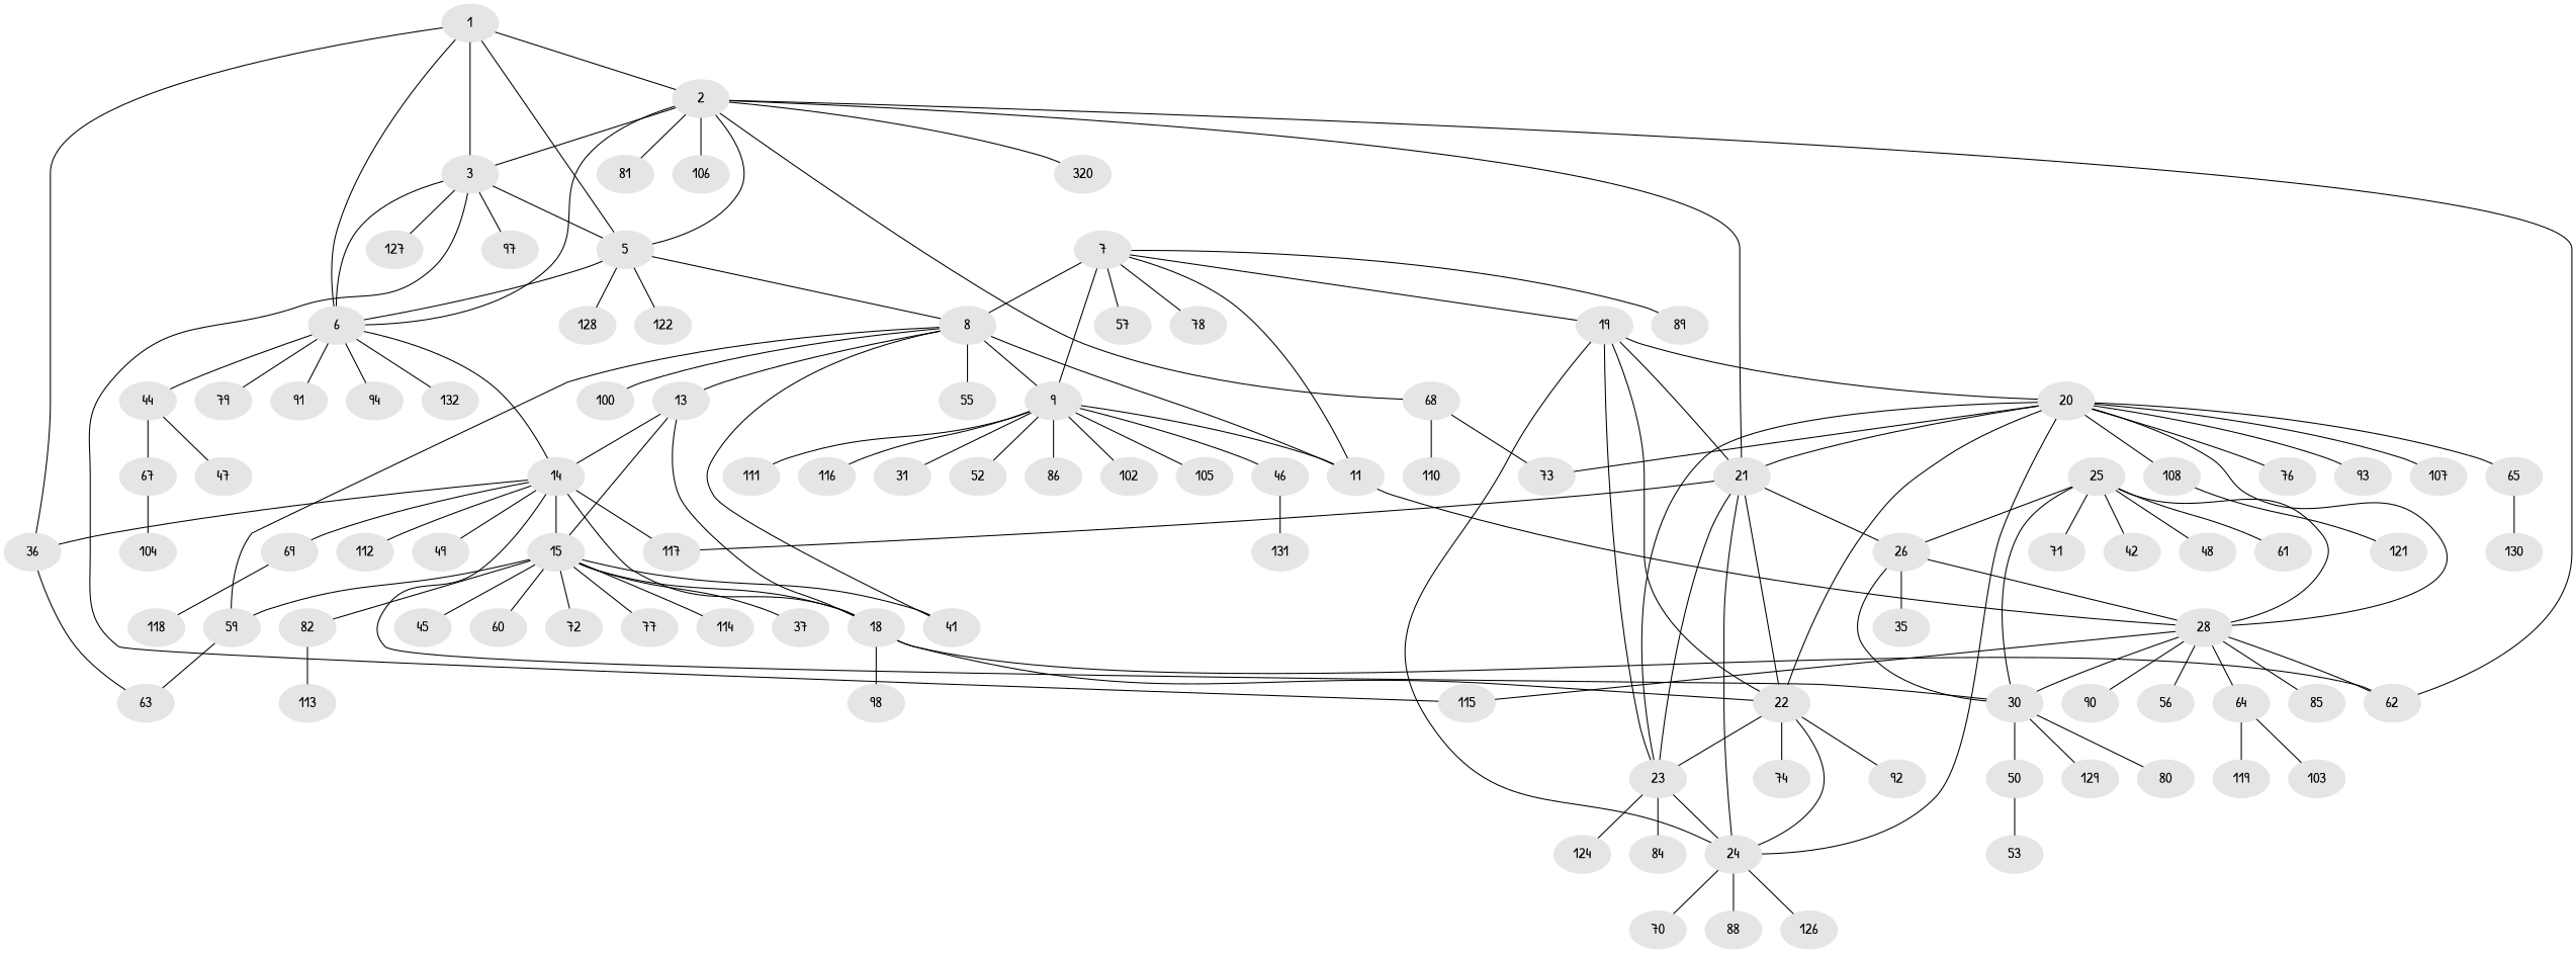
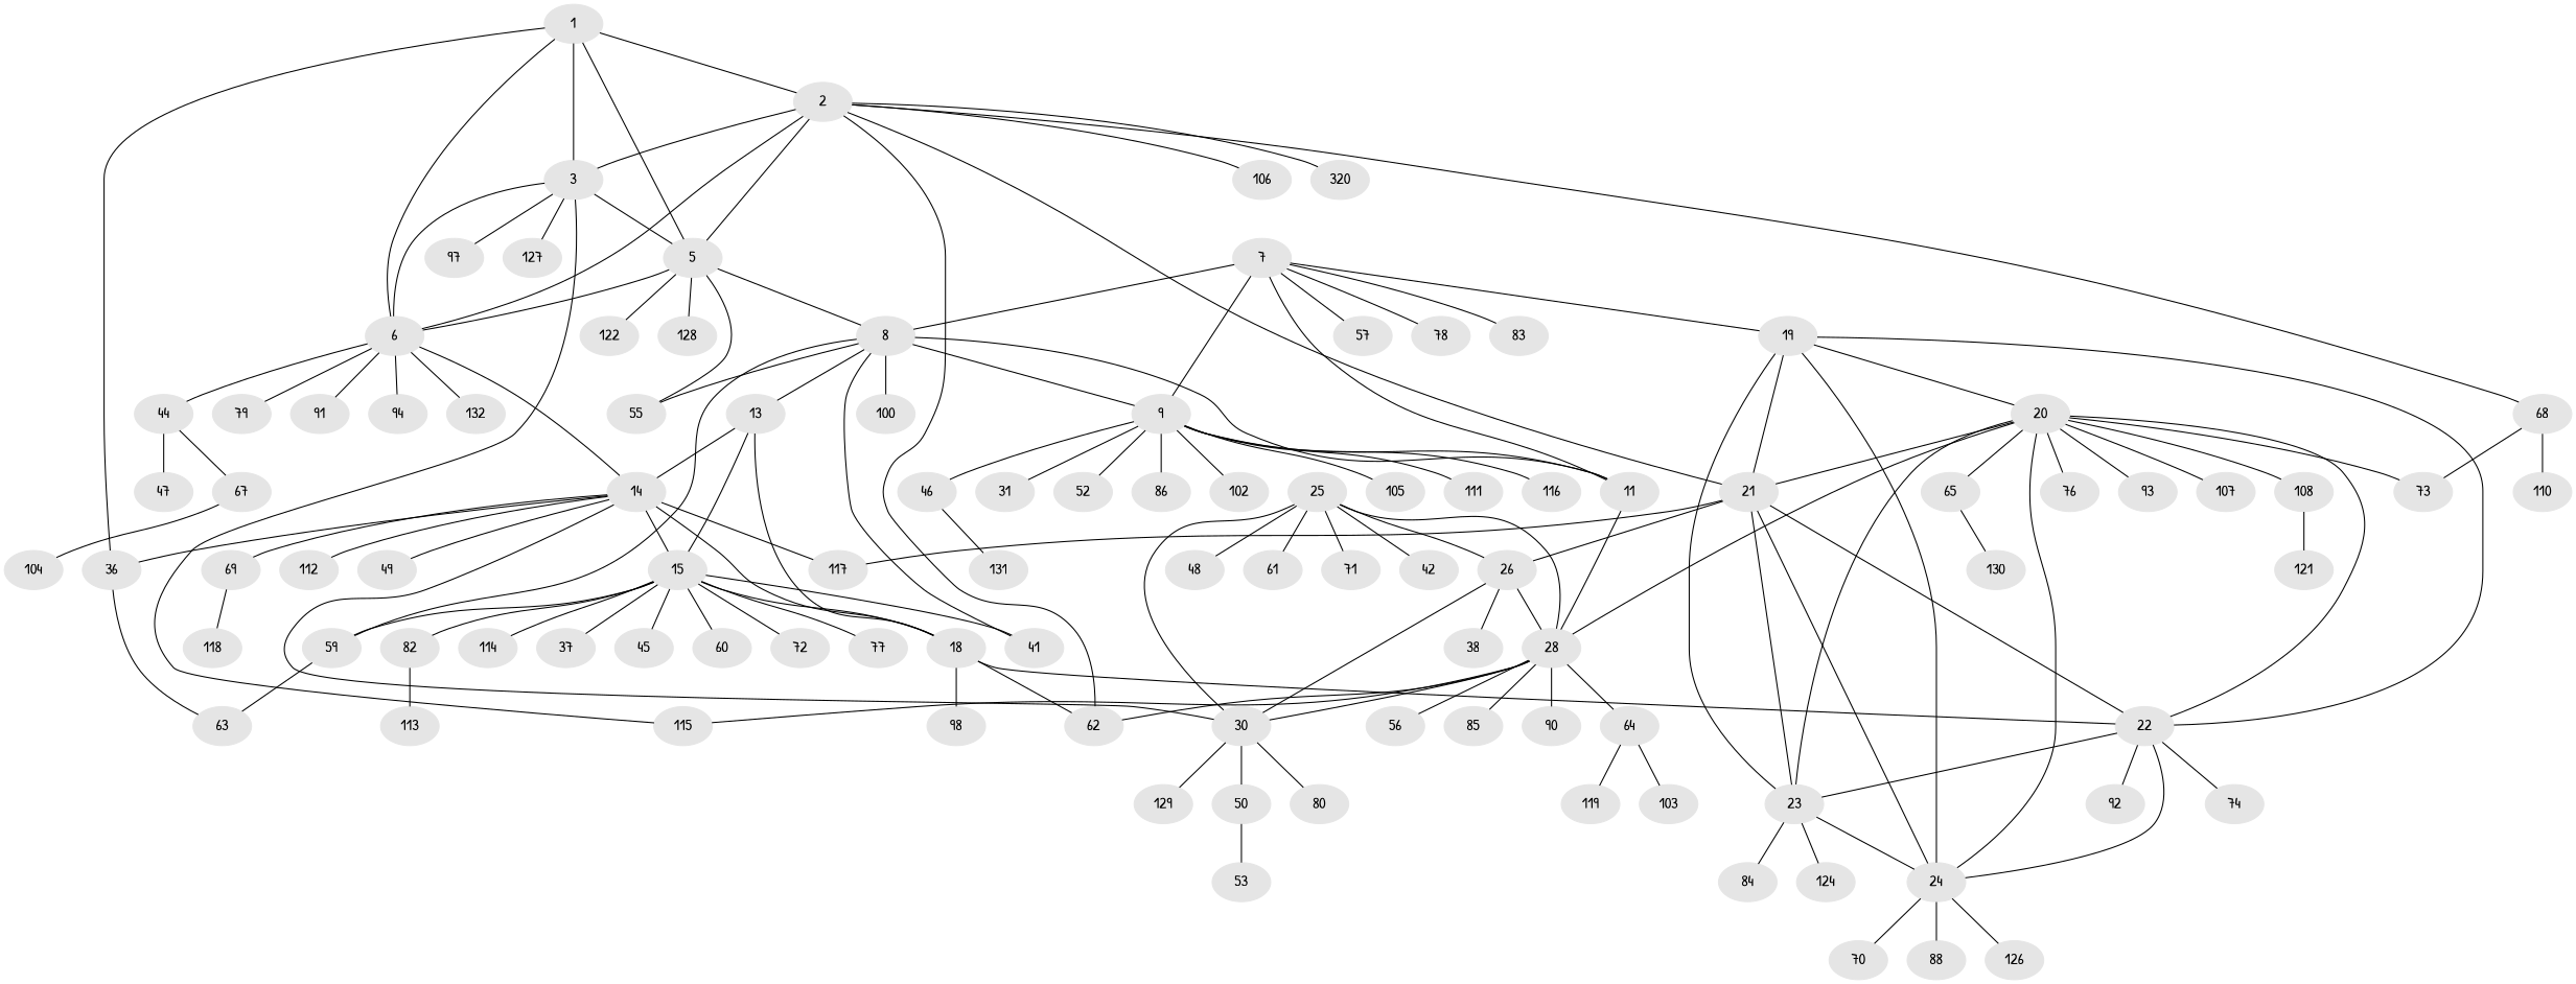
  graph {
    fontname="Patrick Hand"
    node [color=gray90 fontname="Patrick Hand" style=filled]
    edge [fontname="Patrick Hand"]
    1 [super="+109"]
    2 [super="+66"]
    3 [super="+4"]
    5 [super="+39"]
    6 [super="+43"]
    36 [super="+95"]
    21 [super="+51"]
    62 [super="+75"]
    68
-   81
    106
    n12 [label=320]
    97
    115
    127
    8 [super="+10"]
    55
    122
    128
    14 [super="+16"]
    44
    79
    91
    94
    132
    63
    117
    22 [super="+33"]
    23 [super="+34"]
    24 [super="+125"]
    26 [super="+87"]
    73
    110
    28 [super="+29"]
    30 [super="+99"]
    56
    64 [super="+123"]
    85
    90
    9 [super="+101"]
    11 [super="+54"]
    13 [super="+38"]
    41
    59
    100
    15 [super="+17"]
    18
    49
    69 [super="+83"]
    112
    47
    67
    7 [super="+12"]
    19 [super="+32"]
    57
    78
-   89
+   89 [label=83]
    31
    46
    52
    86
    102
    105
    111
    116
    20 [super="+40"]
    131
    37
    45
    60
    72
    77 [super="+96"]
    82
    114
    98
    50
    80
    129
    118
    113
    74
    92
    65
    76
    93
    107
    108
    84
    124
    70
    88
    126
    130
    121
-   35
+   35 [label=38]
    25 [super="+27"]
    42
    48 [super="+58"]
    61
    71
    103
    119
    53
    104
    1 -- 2
    1 -- 3 [weight=2]
    1 -- 5
    1 -- 6
    1 -- 36
    2 -- 3 [weight=2]
    2 -- 5
    2 -- 6
    2 -- 21
    2 -- 62
    2 -- 68
-   2 -- 81
    2 -- 106
    2 -- n12
    3 -- 5 [weight=2]
    3 -- 6 [weight=2]
    3 -- 97
    3 -- 115
    3 -- 127
    5 -- 6
    5 -- 8
+   5 -- 55
    5 -- 122
    5 -- 128
    6 -- 14
    6 -- 44
    6 -- 79
    6 -- 91
    6 -- 94
    6 -- 132
    36 -- 63
    21 -- 117
    21 -- 22
    21 -- 23
    21 -- 24
    21 -- 26
    68 -- 73
    68 -- 110
    8 -- 55
    8 -- 9 [weight=2]
    8 -- 11 [weight=2]
    8 -- 13
    8 -- 41
    8 -- 59
    8 -- 100
    14 -- 36
    14 -- 117
    14 -- 30
    14 -- 15 [weight=4]
    14 -- 18 [weight=2]
    14 -- 49
    14 -- 69
    14 -- 112
    44 -- 47
    44 -- 67
    22 -- 23
    22 -- 24
    22 -- 74
    22 -- 92
    23 -- 24
    23 -- 84
    23 -- 124
    24 -- 70
    24 -- 88
    24 -- 126
    26 -- 28 [weight=2]
    26 -- 30
    26 -- 35
    28 -- 62
    28 -- 115
    28 -- 30 [weight=2]
    28 -- 56
    28 -- 64
    28 -- 85
    28 -- 90
    30 -- 50
    30 -- 80
    30 -- 129
    64 -- 103
    64 -- 119
    9 -- 11
    9 -- 31
    9 -- 46
    9 -- 52
    9 -- 86
    9 -- 102
    9 -- 105
    9 -- 111
    9 -- 116
    11 -- 28
    13 -- 14 [weight=2]
    13 -- 15 [weight=2]
    13 -- 18
    59 -- 63
    15 -- 41
    15 -- 59
    15 -- 18 [weight=2]
    15 -- 37
    15 -- 45
    15 -- 60
    15 -- 72
    15 -- 77
    15 -- 82
    15 -- 114
    18 -- 62
    18 -- 22
    18 -- 98
    69 -- 118
    67 -- 104
    7 -- 8 [weight=4]
    7 -- 9 [weight=2]
    7 -- 11 [weight=2]
    7 -- 19
    7 -- 57
    7 -- 78
    7 -- 89
    19 -- 21
    19 -- 22
    19 -- 23
    19 -- 24
    19 -- 20
    46 -- 131
    20 -- 21
    20 -- 22
    20 -- 23
    20 -- 24
    20 -- 73
    20 -- 28
    20 -- 65
    20 -- 76
    20 -- 93
    20 -- 107
    20 -- 108
    82 -- 113
    50 -- 53
    65 -- 130
    108 -- 121
    25 -- 26 [weight=2]
    25 -- 28 [weight=4]
    25 -- 30 [weight=2]
    25 -- 42
    25 -- 48
    25 -- 61
    25 -- 71
  }
